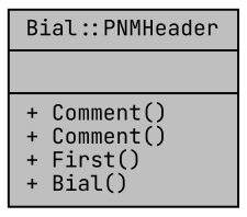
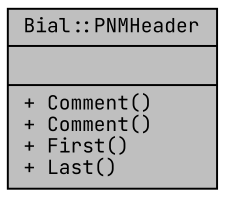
  digraph {
    fontname="JetBrains Mono"
-   n1 [color=black fillcolor=grey75 fontcolor=black fontname="JetBrains Mono" fontsize=10 height=0.2 label="{Bial::PNMHeader\n||+ Comment()\l+ Comment()\l+ First()\l+ Bial()\l}" shape=record style=filled width=0.4]
+   n1 [color=black fillcolor=grey75 fontcolor=black fontname="JetBrains Mono" fontsize=10 height=0.2 label="{Bial::PNMHeader\n||+ Comment()\l+ Comment()\l+ First()\l+ Last()\l}" shape=record style=filled width=0.4]
  }
